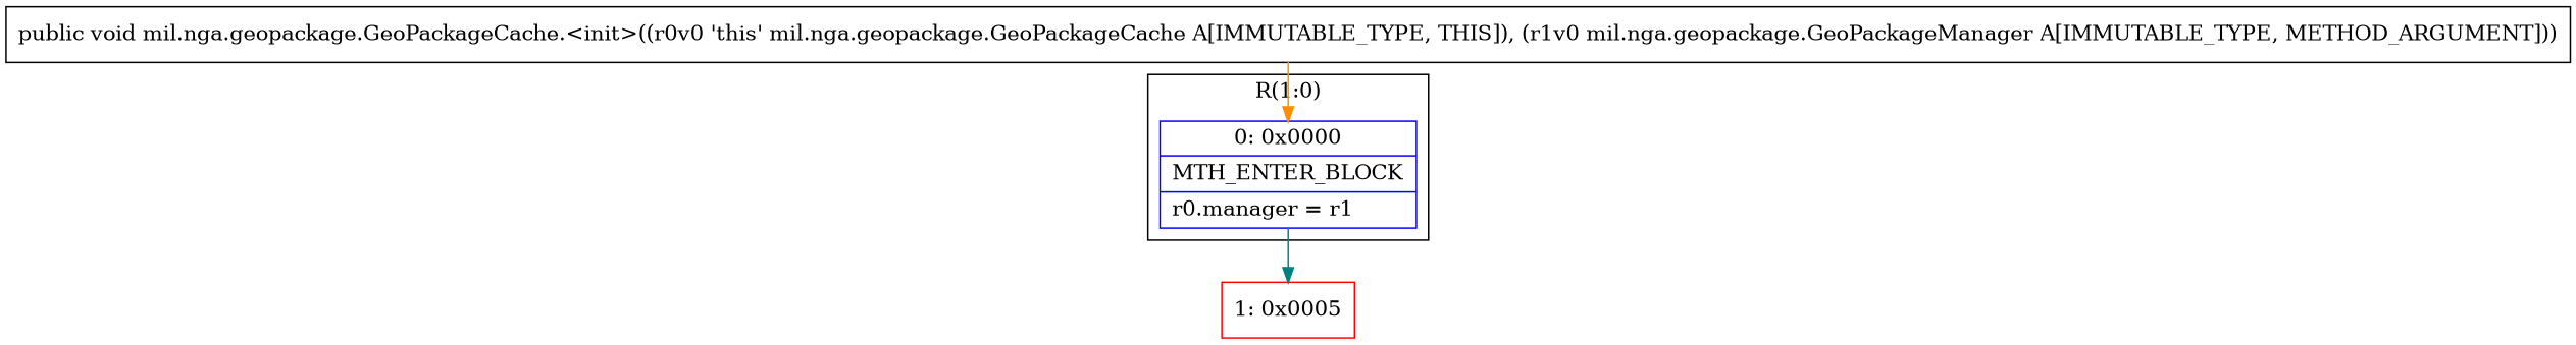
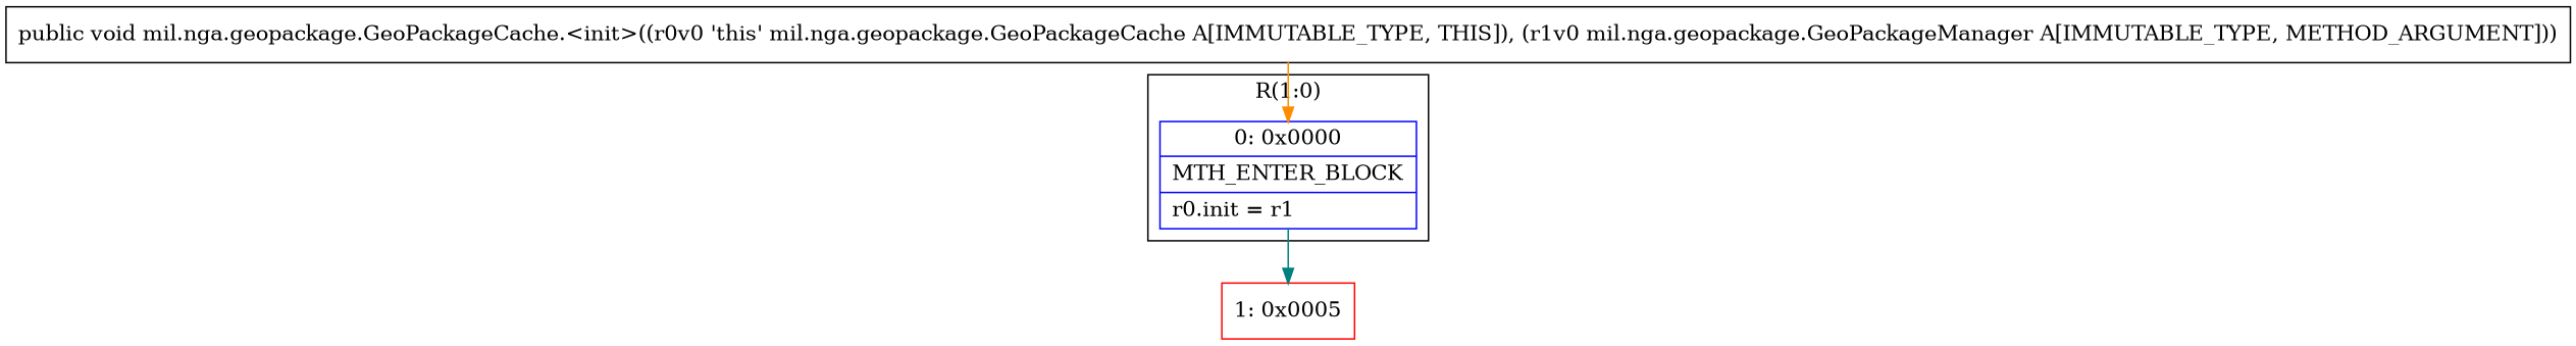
  digraph {
    node [shape=record]
-   n1 [color=blue label="{0\:\ 0x0000|MTH_ENTER_BLOCK\l|r0.manager = r1\l}"]
+   n1 [color=blue label="{0\:\ 0x0000|MTH_ENTER_BLOCK\l|r0.init = r1\l}"]
    n2 [color=red label="{1\:\ 0x0005}"]
    n3 [label="{public void mil.nga.geopackage.GeoPackageCache.\<init\>((r0v0 'this' mil.nga.geopackage.GeoPackageCache A[IMMUTABLE_TYPE, THIS]), (r1v0 mil.nga.geopackage.GeoPackageManager A[IMMUTABLE_TYPE, METHOD_ARGUMENT])) }"]
    subgraph cluster_1 {
      label="R(1:0)"
      n1
    }
    n1 -> n2 [color=teal]
    n3 -> n1 [color=darkorange]
  }
